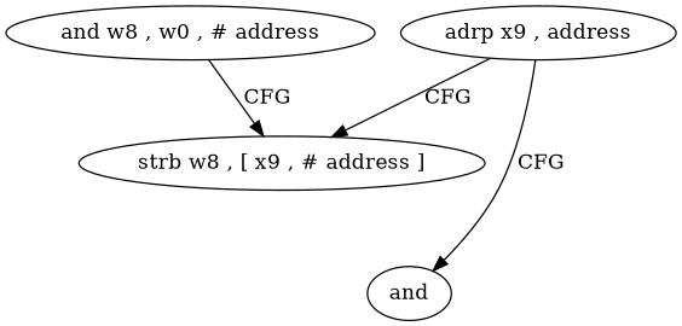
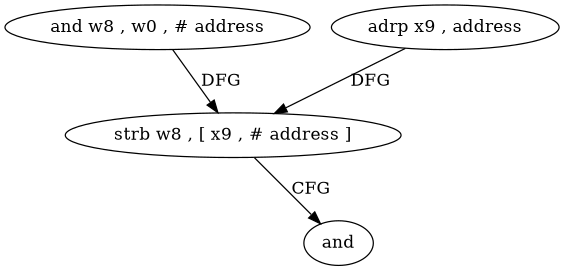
  digraph {
    n1 [label="and w8 , w0 , # address"]
    n2 [label="strb w8 , [ x9 , # address ]"]
    n3 [label="adrp x9 , address"]
    n4 [label=and]
-   n1 -> n2 [label=CFG]
-   n3 -> n4 [label=CFG]
-   n3 -> n2 [label=CFG]
+   n1 -> n2 [label=DFG]
+   n2 -> n4 [label=CFG]
+   n3 -> n2 [label=DFG]
  }
